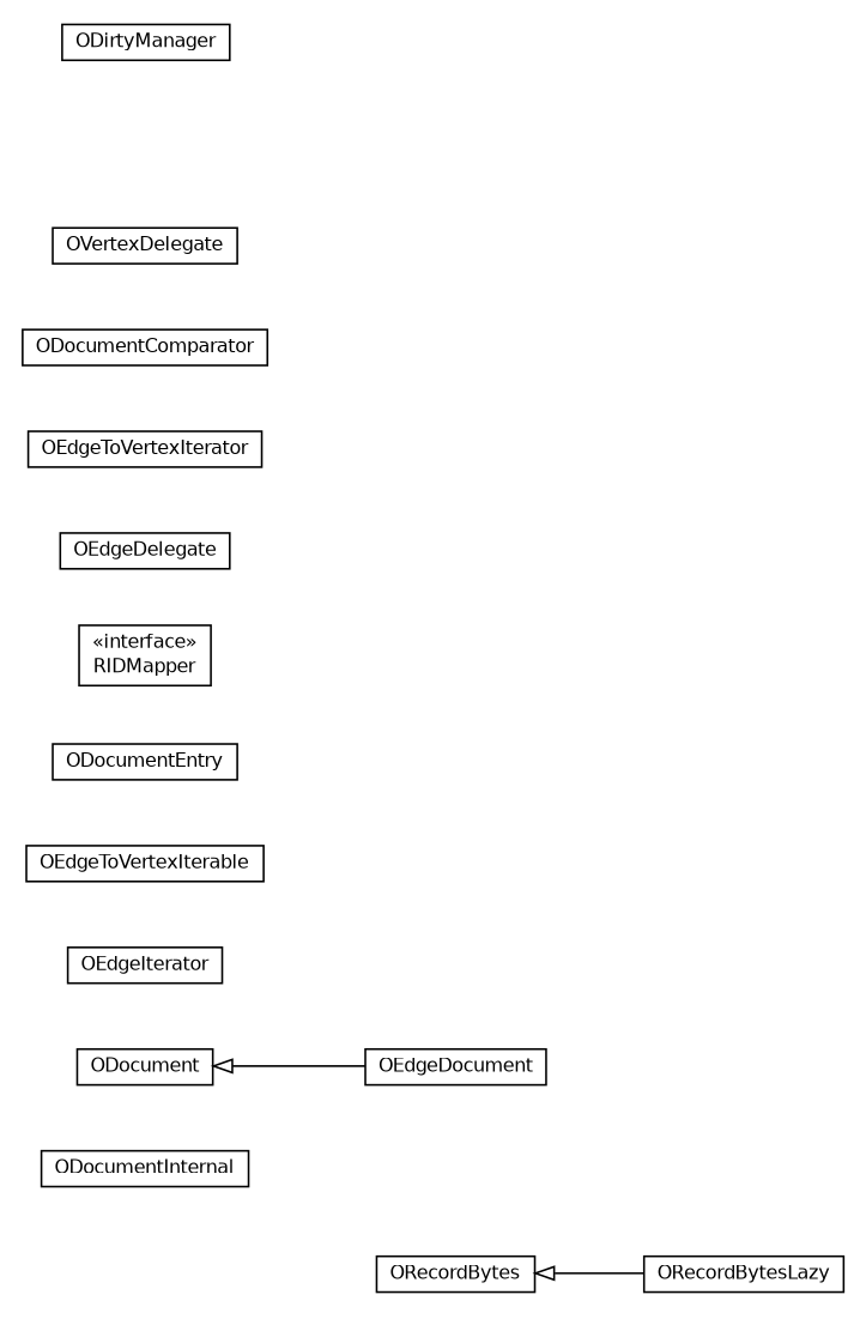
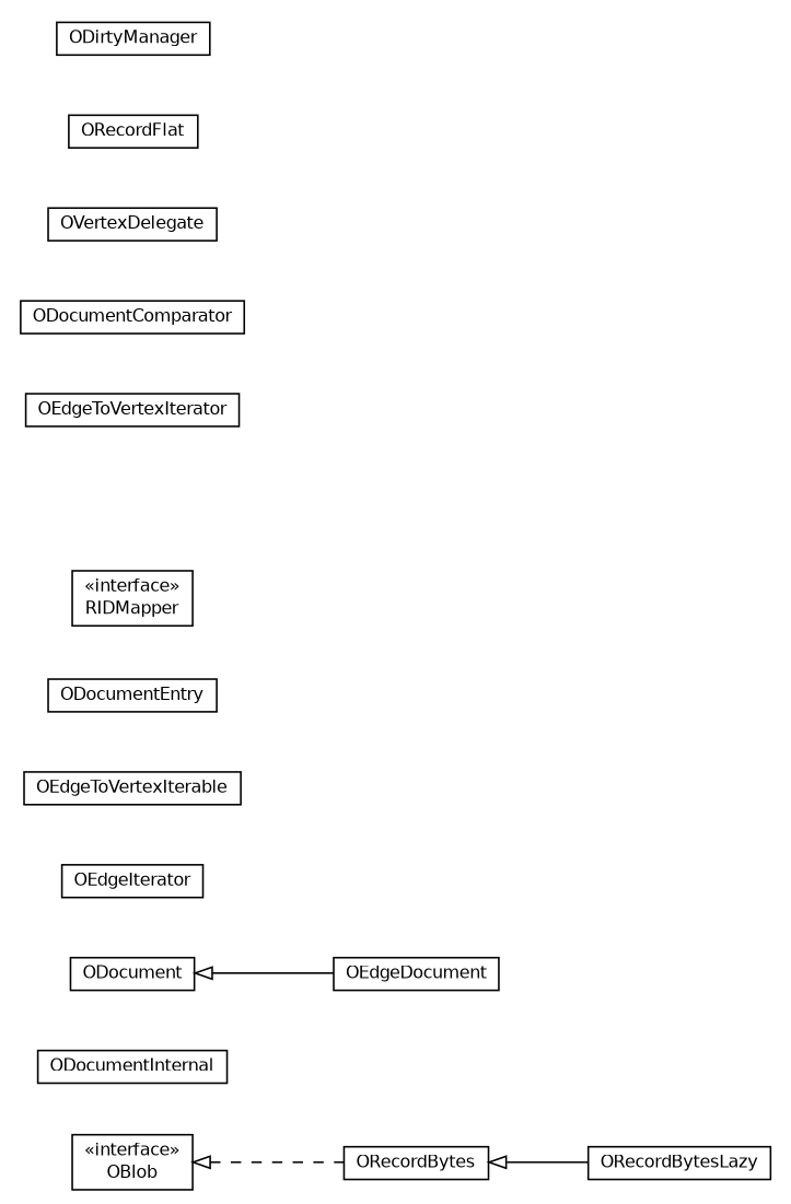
  digraph {
    nodesep=0.25
    rankdir=LR
    ranksep=0.5
    node [fontcolor=black fontname=Helvetica fontsize=10.0 shape=plaintext]
    edge [arrowtail=empty dir=back fontname=Helvetica fontsize=10 headport=p labelfontname=Helvetica labelfontsize=10 tailport=p]
    n1 [label=<<table title="com.orientechnologies.orient.core.record.impl.ORecordBytesLazy" border="0" cellborder="1" cellspacing="0" cellpadding="2" port="p" href="./ORecordBytesLazy.html"> 		<tr><td><table border="0" cellspacing="0" cellpadding="1"> <tr><td align="center" balign="center"> ORecordBytesLazy </td></tr> 		</table></td></tr> 		</table>>]
    n2 [label=<<table title="com.orientechnologies.orient.core.record.impl.ODocumentInternal" border="0" cellborder="1" cellspacing="0" cellpadding="2" port="p" href="./ODocumentInternal.html"> 		<tr><td><table border="0" cellspacing="0" cellpadding="1"> <tr><td align="center" balign="center"> ODocumentInternal </td></tr> 		</table></td></tr> 		</table>>]
    n3 [label=<<table title="com.orientechnologies.orient.core.record.impl.ODocument" border="0" cellborder="1" cellspacing="0" cellpadding="2" port="p" href="./ODocument.html"> 		<tr><td><table border="0" cellspacing="0" cellpadding="1"> <tr><td align="center" balign="center"> ODocument </td></tr> 		</table></td></tr> 		</table>>]
    n4 [label=<<table title="com.orientechnologies.orient.core.record.impl.OEdgeDocument" border="0" cellborder="1" cellspacing="0" cellpadding="2" port="p" href="./OEdgeDocument.html"> 		<tr><td><table border="0" cellspacing="0" cellpadding="1"> <tr><td align="center" balign="center"> OEdgeDocument </td></tr> 		</table></td></tr> 		</table>>]
    n5 [label=<<table title="com.orientechnologies.orient.core.record.impl.OEdgeIterator" border="0" cellborder="1" cellspacing="0" cellpadding="2" port="p" href="./OEdgeIterator.html"> 		<tr><td><table border="0" cellspacing="0" cellpadding="1"> <tr><td align="center" balign="center"> OEdgeIterator </td></tr> 		</table></td></tr> 		</table>>]
    n6 [label=<<table title="com.orientechnologies.orient.core.record.impl.OEdgeToVertexIterable" border="0" cellborder="1" cellspacing="0" cellpadding="2" port="p" href="./OEdgeToVertexIterable.html"> 		<tr><td><table border="0" cellspacing="0" cellpadding="1"> <tr><td align="center" balign="center"> OEdgeToVertexIterable </td></tr> 		</table></td></tr> 		</table>>]
    n7 [label=<<table title="com.orientechnologies.orient.core.record.impl.ODocumentEntry" border="0" cellborder="1" cellspacing="0" cellpadding="2" port="p" href="./ODocumentEntry.html"> 		<tr><td><table border="0" cellspacing="0" cellpadding="1"> <tr><td align="center" balign="center"> ODocumentEntry </td></tr> 		</table></td></tr> 		</table>>]
    n8 [label=<<table title="com.orientechnologies.orient.core.record.impl.ORecordBytes" border="0" cellborder="1" cellspacing="0" cellpadding="2" port="p" href="./ORecordBytes.html"> 		<tr><td><table border="0" cellspacing="0" cellpadding="1"> <tr><td align="center" balign="center"> ORecordBytes </td></tr> 		</table></td></tr> 		</table>>]
+   n9 [label=<<table title="com.orientechnologies.orient.core.record.impl.OBlob" border="0" cellborder="1" cellspacing="0" cellpadding="2" port="p" href="./OBlob.html"> 		<tr><td><table border="0" cellspacing="0" cellpadding="1"> <tr><td align="center" balign="center"> &#171;interface&#187; </td></tr> <tr><td align="center" balign="center"> OBlob </td></tr> 		</table></td></tr> 		</table>>]
    n10 [label=<<table title="com.orientechnologies.orient.core.record.impl.ODocumentHelper.RIDMapper" border="0" cellborder="1" cellspacing="0" cellpadding="2" port="p" href="./ODocumentHelper.RIDMapper.html"> 		<tr><td><table border="0" cellspacing="0" cellpadding="1"> <tr><td align="center" balign="center"> &#171;interface&#187; </td></tr> <tr><td align="center" balign="center"> RIDMapper </td></tr> 		</table></td></tr> 		</table>>]
-   n11 [label=<<table title="com.orientechnologies.orient.core.record.impl.OEdgeDelegate" border="0" cellborder="1" cellspacing="0" cellpadding="2" port="p" href="./OEdgeDelegate.html"> 		<tr><td><table border="0" cellspacing="0" cellpadding="1"> <tr><td align="center" balign="center"> OEdgeDelegate </td></tr> 		</table></td></tr> 		</table>>]
    n12 [label=<<table title="com.orientechnologies.orient.core.record.impl.OEdgeToVertexIterator" border="0" cellborder="1" cellspacing="0" cellpadding="2" port="p" href="./OEdgeToVertexIterator.html"> 		<tr><td><table border="0" cellspacing="0" cellpadding="1"> <tr><td align="center" balign="center"> OEdgeToVertexIterator </td></tr> 		</table></td></tr> 		</table>>]
    n13 [label=<<table title="com.orientechnologies.orient.core.record.impl.ODocumentComparator" border="0" cellborder="1" cellspacing="0" cellpadding="2" port="p" href="./ODocumentComparator.html"> 		<tr><td><table border="0" cellspacing="0" cellpadding="1"> <tr><td align="center" balign="center"> ODocumentComparator </td></tr> 		</table></td></tr> 		</table>>]
    n14 [label=<<table title="com.orientechnologies.orient.core.record.impl.OVertexDelegate" border="0" cellborder="1" cellspacing="0" cellpadding="2" port="p" href="./OVertexDelegate.html"> 		<tr><td><table border="0" cellspacing="0" cellpadding="1"> <tr><td align="center" balign="center"> OVertexDelegate </td></tr> 		</table></td></tr> 		</table>>]
+   n15 [label=<<table title="com.orientechnologies.orient.core.record.impl.ORecordFlat" border="0" cellborder="1" cellspacing="0" cellpadding="2" port="p" href="./ORecordFlat.html"> 		<tr><td><table border="0" cellspacing="0" cellpadding="1"> <tr><td align="center" balign="center"> ORecordFlat </td></tr> 		</table></td></tr> 		</table>>]
    n16 [label=<<table title="com.orientechnologies.orient.core.record.impl.ODirtyManager" border="0" cellborder="1" cellspacing="0" cellpadding="2" port="p" href="./ODirtyManager.html"> 		<tr><td><table border="0" cellspacing="0" cellpadding="1"> <tr><td align="center" balign="center"> ODirtyManager </td></tr> 		</table></td></tr> 		</table>>]
    n3 -> n4
    n8 -> n1
+   n9 -> n8 [style=dashed]
  }
